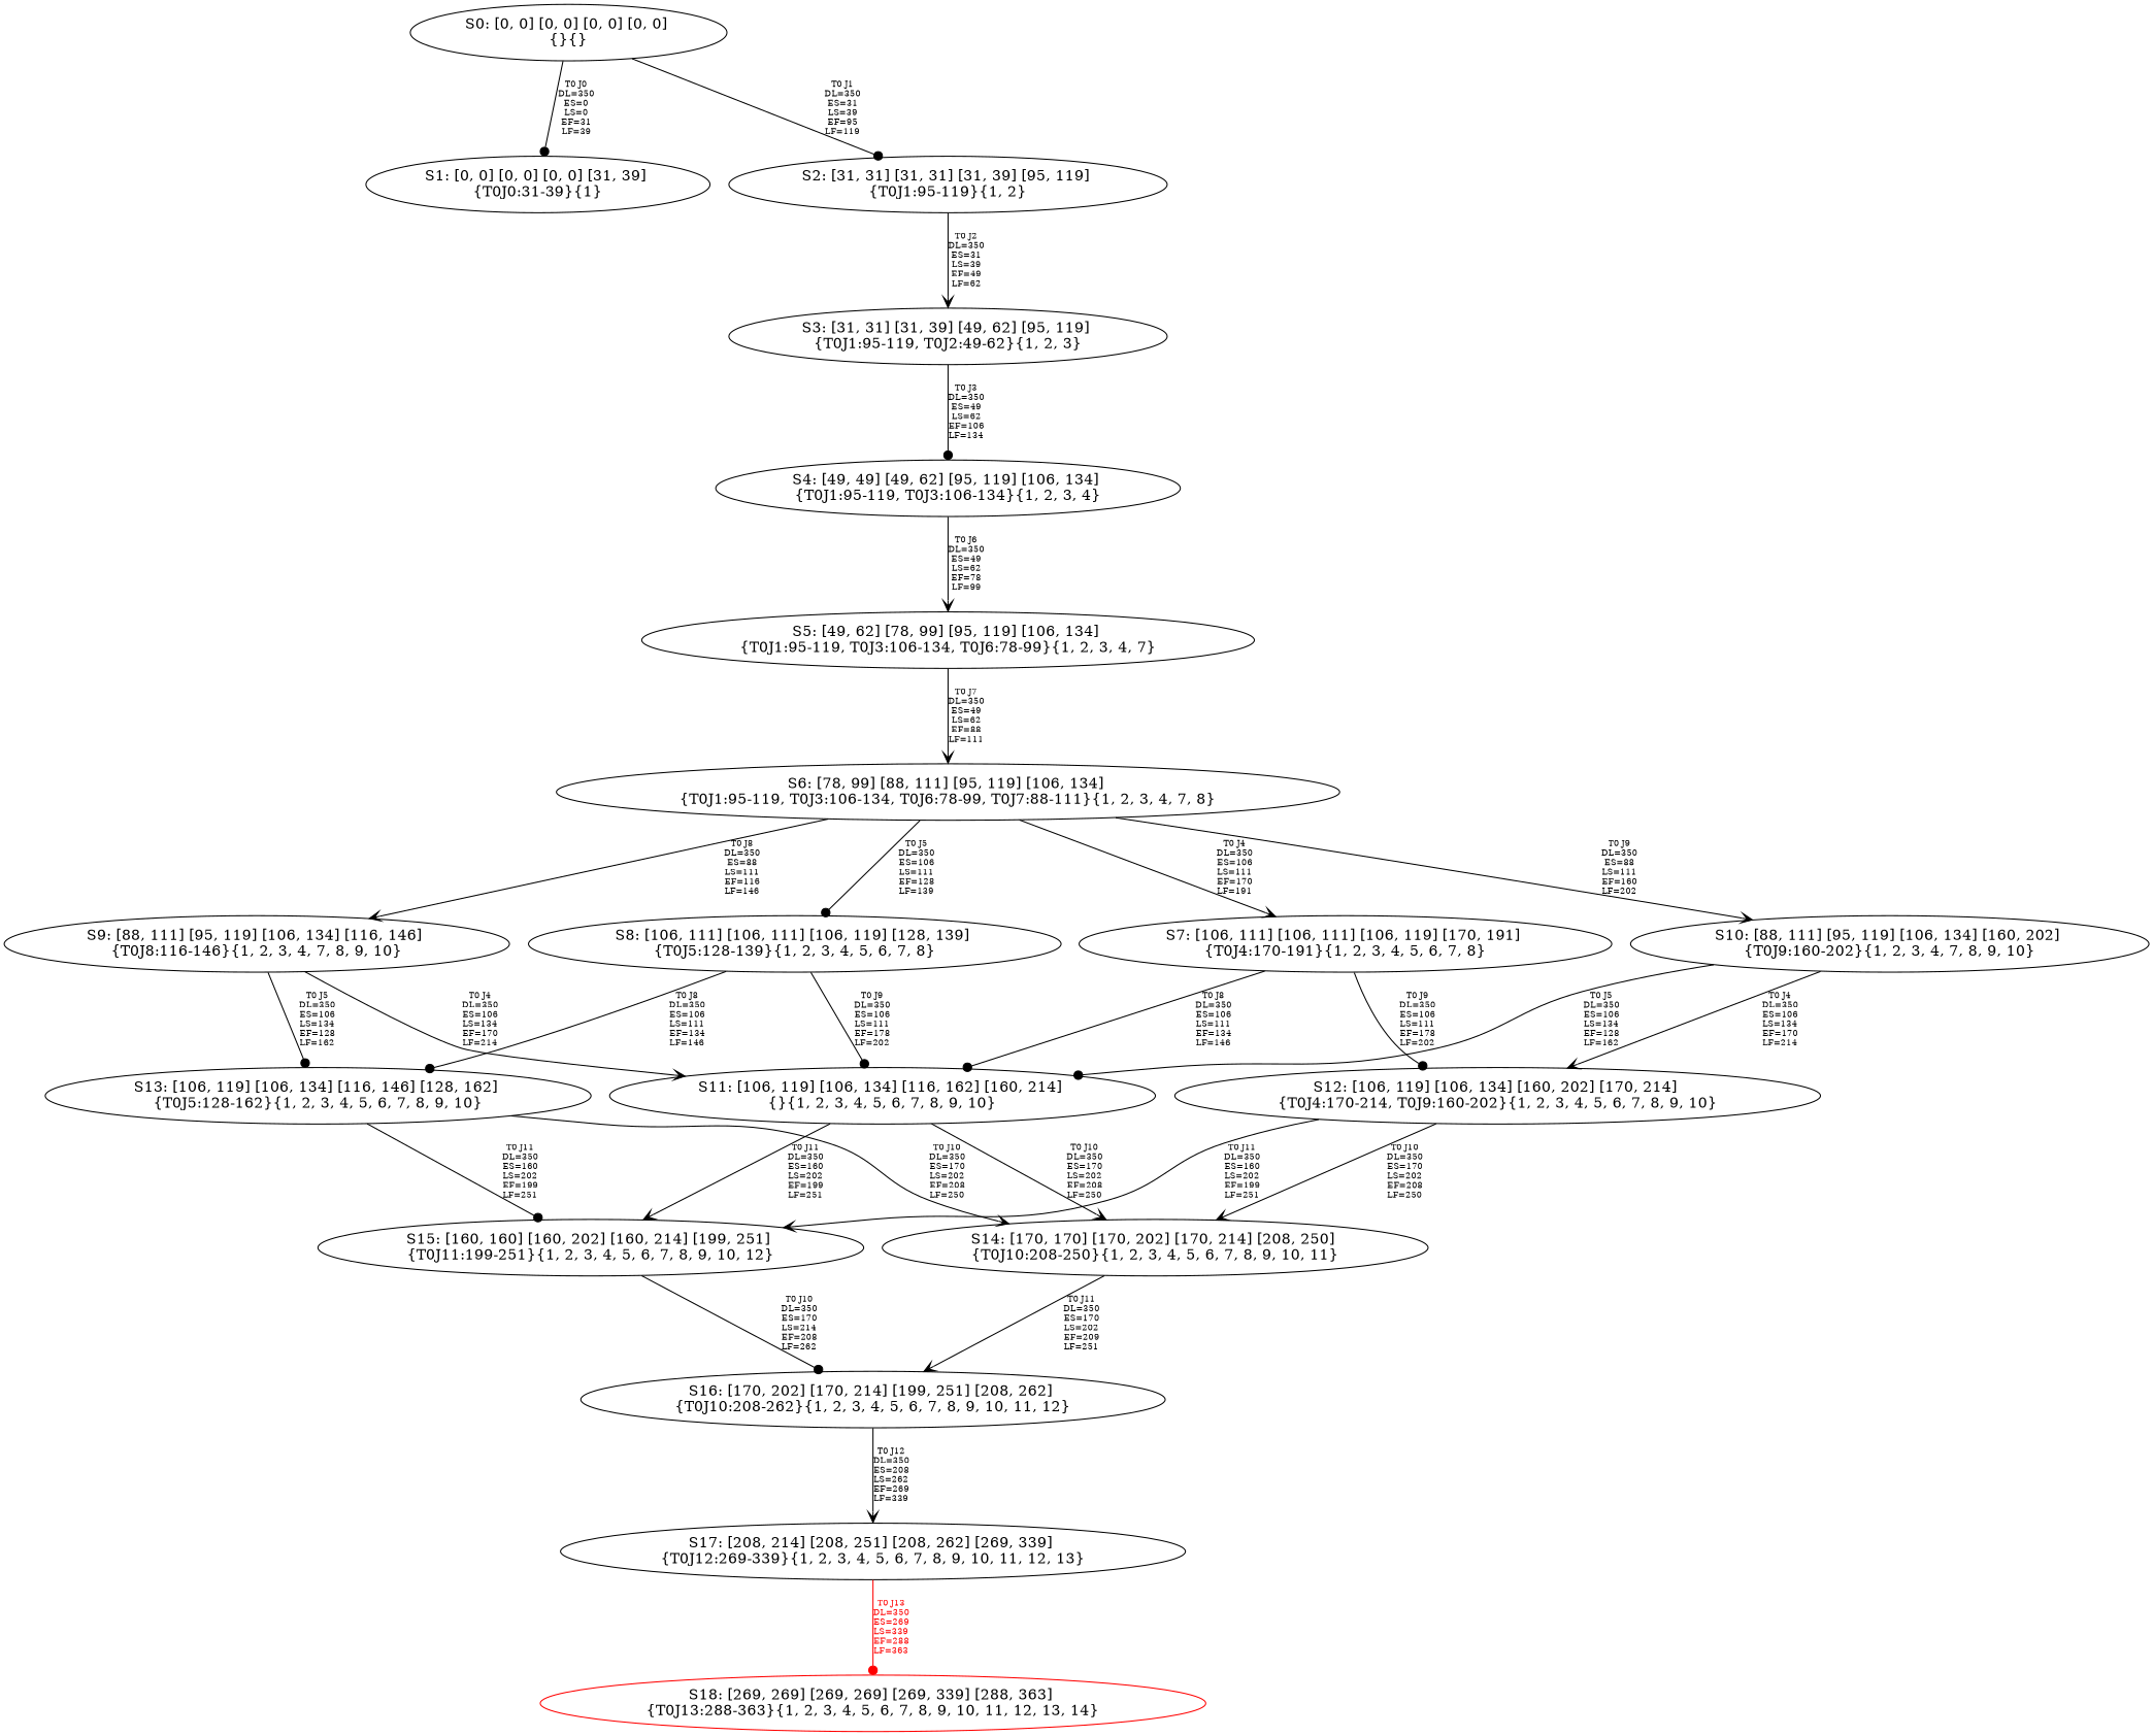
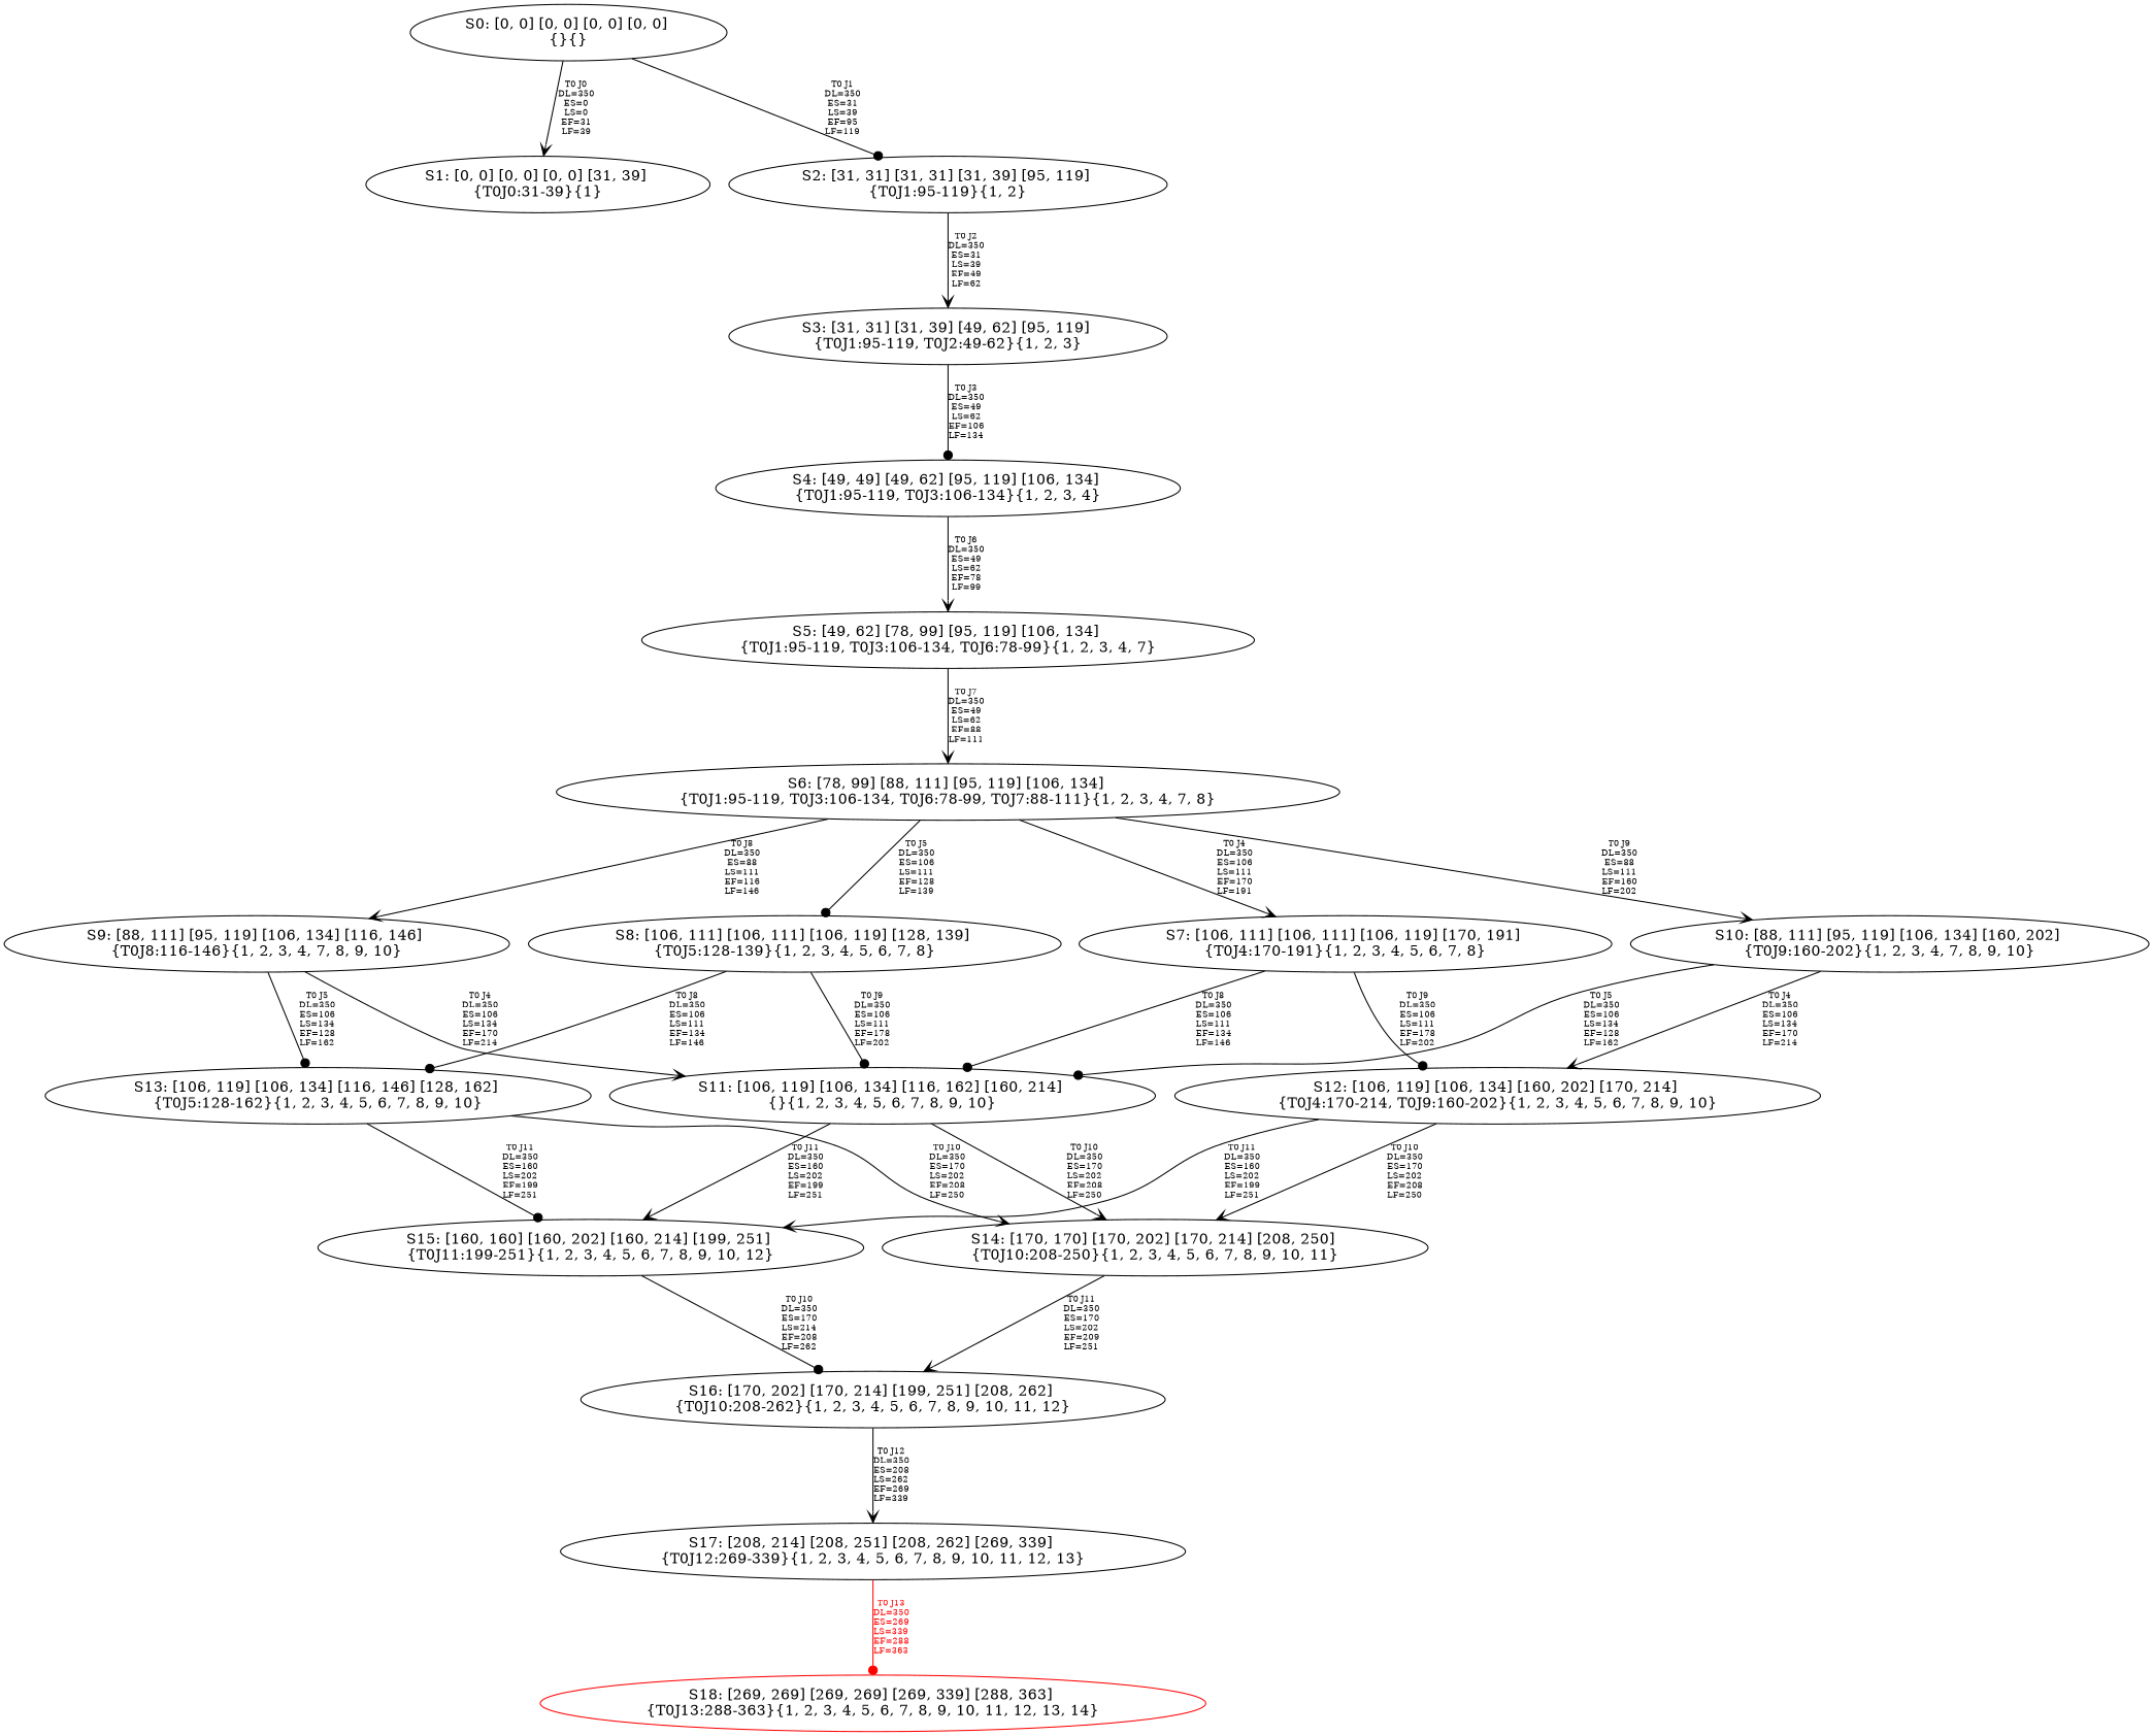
  digraph {
    edge [arrowhead=vee fontsize=8]
    n1 [label="S0: [0, 0] [0, 0] [0, 0] [0, 0] \n{}{}"]
    n2 [label="S1: [0, 0] [0, 0] [0, 0] [31, 39] \n{T0J0:31-39}{1}"]
    n3 [label="S2: [31, 31] [31, 31] [31, 39] [95, 119] \n{T0J1:95-119}{1, 2}"]
    n4 [label="S3: [31, 31] [31, 39] [49, 62] [95, 119] \n{T0J1:95-119, T0J2:49-62}{1, 2, 3}"]
    n5 [label="S4: [49, 49] [49, 62] [95, 119] [106, 134] \n{T0J1:95-119, T0J3:106-134}{1, 2, 3, 4}"]
    n6 [label="S5: [49, 62] [78, 99] [95, 119] [106, 134] \n{T0J1:95-119, T0J3:106-134, T0J6:78-99}{1, 2, 3, 4, 7}"]
    n7 [label="S6: [78, 99] [88, 111] [95, 119] [106, 134] \n{T0J1:95-119, T0J3:106-134, T0J6:78-99, T0J7:88-111}{1, 2, 3, 4, 7, 8}"]
    n8 [label="S7: [106, 111] [106, 111] [106, 119] [170, 191] \n{T0J4:170-191}{1, 2, 3, 4, 5, 6, 7, 8}"]
    n9 [label="S8: [106, 111] [106, 111] [106, 119] [128, 139] \n{T0J5:128-139}{1, 2, 3, 4, 5, 6, 7, 8}"]
    n10 [label="S9: [88, 111] [95, 119] [106, 134] [116, 146] \n{T0J8:116-146}{1, 2, 3, 4, 7, 8, 9, 10}"]
    n11 [label="S10: [88, 111] [95, 119] [106, 134] [160, 202] \n{T0J9:160-202}{1, 2, 3, 4, 7, 8, 9, 10}"]
    n12 [label="S11: [106, 119] [106, 134] [116, 162] [160, 214] \n{}{1, 2, 3, 4, 5, 6, 7, 8, 9, 10}"]
    n13 [label="S12: [106, 119] [106, 134] [160, 202] [170, 214] \n{T0J4:170-214, T0J9:160-202}{1, 2, 3, 4, 5, 6, 7, 8, 9, 10}"]
    n14 [label="S13: [106, 119] [106, 134] [116, 146] [128, 162] \n{T0J5:128-162}{1, 2, 3, 4, 5, 6, 7, 8, 9, 10}"]
    n15 [label="S14: [170, 170] [170, 202] [170, 214] [208, 250] \n{T0J10:208-250}{1, 2, 3, 4, 5, 6, 7, 8, 9, 10, 11}"]
    n16 [label="S15: [160, 160] [160, 202] [160, 214] [199, 251] \n{T0J11:199-251}{1, 2, 3, 4, 5, 6, 7, 8, 9, 10, 12}"]
    n17 [label="S16: [170, 202] [170, 214] [199, 251] [208, 262] \n{T0J10:208-262}{1, 2, 3, 4, 5, 6, 7, 8, 9, 10, 11, 12}"]
    n18 [label="S17: [208, 214] [208, 251] [208, 262] [269, 339] \n{T0J12:269-339}{1, 2, 3, 4, 5, 6, 7, 8, 9, 10, 11, 12, 13}"]
    n19 [color=Red label="S18: [269, 269] [269, 269] [269, 339] [288, 363] \n{T0J13:288-363}{1, 2, 3, 4, 5, 6, 7, 8, 9, 10, 11, 12, 13, 14}"]
-   n1 -> n2 [arrowhead=dot label="T0 J0\nDL=350\nES=0\nLS=0\nEF=31\nLF=39"]
+   n1 -> n2 [label="T0 J0\nDL=350\nES=0\nLS=0\nEF=31\nLF=39"]
    n1 -> n3 [arrowhead=dot label="T0 J1\nDL=350\nES=31\nLS=39\nEF=95\nLF=119"]
    n3 -> n4 [label="T0 J2\nDL=350\nES=31\nLS=39\nEF=49\nLF=62"]
    n4 -> n5 [arrowhead=dot label="T0 J3\nDL=350\nES=49\nLS=62\nEF=106\nLF=134"]
    n5 -> n6 [label="T0 J6\nDL=350\nES=49\nLS=62\nEF=78\nLF=99"]
    n6 -> n7 [label="T0 J7\nDL=350\nES=49\nLS=62\nEF=88\nLF=111"]
    n7 -> n8 [label="T0 J4\nDL=350\nES=106\nLS=111\nEF=170\nLF=191"]
    n7 -> n9 [arrowhead=dot label="T0 J5\nDL=350\nES=106\nLS=111\nEF=128\nLF=139"]
    n7 -> n10 [label="T0 J8\nDL=350\nES=88\nLS=111\nEF=116\nLF=146"]
    n7 -> n11 [label="T0 J9\nDL=350\nES=88\nLS=111\nEF=160\nLF=202"]
    n8 -> n12 [arrowhead=dot label="T0 J8\nDL=350\nES=106\nLS=111\nEF=134\nLF=146"]
    n8 -> n13 [arrowhead=dot label="T0 J9\nDL=350\nES=106\nLS=111\nEF=178\nLF=202"]
    n9 -> n12 [arrowhead=dot label="T0 J9\nDL=350\nES=106\nLS=111\nEF=178\nLF=202"]
    n9 -> n14 [arrowhead=dot label="T0 J8\nDL=350\nES=106\nLS=111\nEF=134\nLF=146"]
    n10 -> n12 [label="T0 J4\nDL=350\nES=106\nLS=134\nEF=170\nLF=214"]
    n10 -> n14 [arrowhead=dot label="T0 J5\nDL=350\nES=106\nLS=134\nEF=128\nLF=162"]
    n11 -> n12 [arrowhead=dot label="T0 J5\nDL=350\nES=106\nLS=134\nEF=128\nLF=162"]
    n11 -> n13 [label="T0 J4\nDL=350\nES=106\nLS=134\nEF=170\nLF=214"]
    n12 -> n15 [label="T0 J10\nDL=350\nES=170\nLS=202\nEF=208\nLF=250"]
    n12 -> n16 [label="T0 J11\nDL=350\nES=160\nLS=202\nEF=199\nLF=251"]
    n13 -> n15 [label="T0 J10\nDL=350\nES=170\nLS=202\nEF=208\nLF=250"]
    n13 -> n16 [label="T0 J11\nDL=350\nES=160\nLS=202\nEF=199\nLF=251"]
    n14 -> n15 [label="T0 J10\nDL=350\nES=170\nLS=202\nEF=208\nLF=250"]
    n14 -> n16 [arrowhead=dot label="T0 J11\nDL=350\nES=160\nLS=202\nEF=199\nLF=251"]
    n15 -> n17 [label="T0 J11\nDL=350\nES=170\nLS=202\nEF=209\nLF=251"]
    n16 -> n17 [arrowhead=dot label="T0 J10\nDL=350\nES=170\nLS=214\nEF=208\nLF=262"]
    n17 -> n18 [label="T0 J12\nDL=350\nES=208\nLS=262\nEF=269\nLF=339"]
    n18 -> n19 [arrowhead=dot color=Red fontcolor=Red label="T0 J13\nDL=350\nES=269\nLS=339\nEF=288\nLF=363"]
  }
